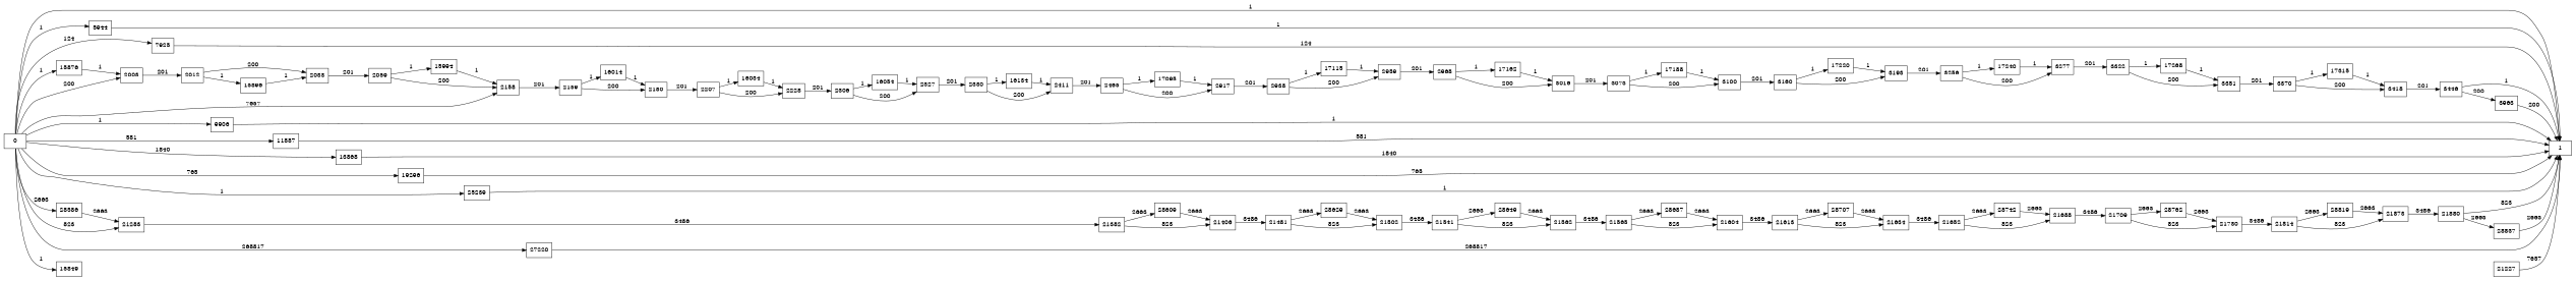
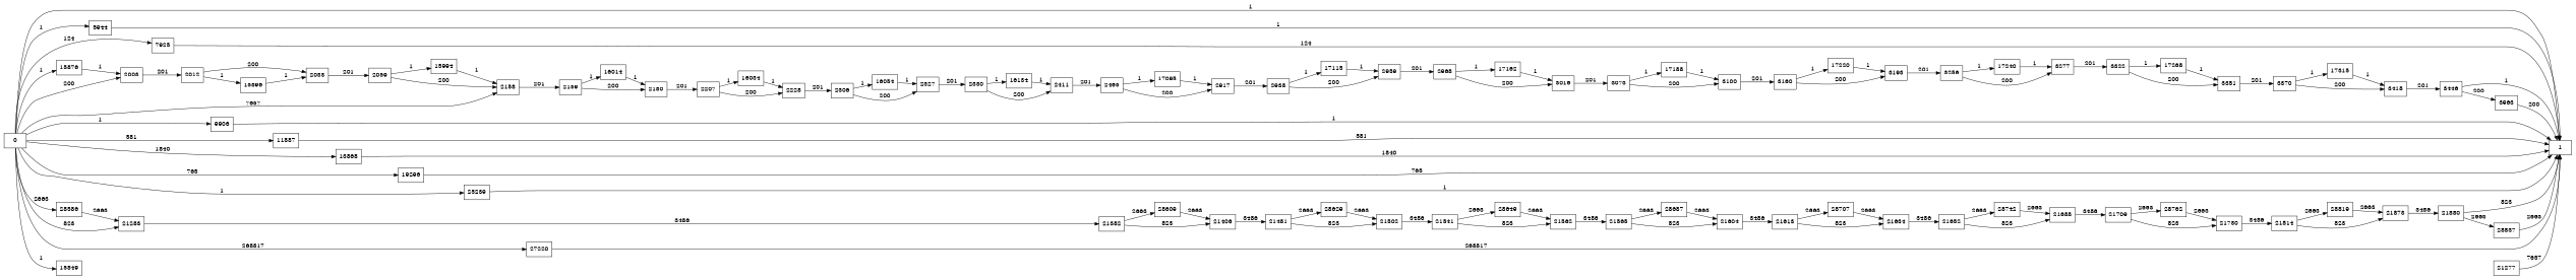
  digraph {
    rankdir=LR
    node [shape=rectangle]
    2003
    2012
    2033
    15896
    2059
    2158
    15994
    2159
    2180
    16014
    2207
    2228
    16034
    2306
    2327
    16054
    2330
    2411
    16134
    2465
    2917
    17095
    2938
    2959
    17115
    2968
    3016
    17162
    3073
    3100
    17188
    3160
    3193
    17220
    3256
    3277
    17240
    3322
    3351
    17268
    3370
    3418
    17315
    3446
    1
    3963
    5944
    7925
    9906
    11887
    13868
    15876
    19296
-   21277 [label=21227]
+   21277
    21283
    21382
    21406
    28609
    21481
    21502
    28629
    21541
    21562
    28649
    21565
    21604
    28687
    21613
    21634
    28707
    21652
    21688
    28742
    21709
    21730
    28762
    21814
    21873
    28819
    21880
    28837
    25239
    27220
    28586
    0
    15849
    2003 -> 2012 [label=201]
    2012 -> 2033 [label=200]
    2012 -> 15896 [label=1]
    2033 -> 2059 [label=201]
    15896 -> 2033 [label=1]
    2059 -> 2158 [label=200]
    2059 -> 15994 [label=1]
    2158 -> 2159 [label=201]
    15994 -> 2158 [label=1]
    2159 -> 2180 [label=200]
    2159 -> 16014 [label=1]
    2180 -> 2207 [label=201]
    16014 -> 2180 [label=1]
    2207 -> 2228 [label=200]
    2207 -> 16034 [label=1]
    2228 -> 2306 [label=201]
    16034 -> 2228 [label=1]
    2306 -> 2327 [label=200]
    2306 -> 16054 [label=1]
    2327 -> 2330 [label=201]
    16054 -> 2327 [label=1]
    2330 -> 2411 [label=200]
    2330 -> 16134 [label=1]
    2411 -> 2465 [label=201]
    16134 -> 2411 [label=1]
    2465 -> 2917 [label=200]
    2465 -> 17095 [label=1]
    2917 -> 2938 [label=201]
    17095 -> 2917 [label=1]
    2938 -> 2959 [label=200]
    2938 -> 17115 [label=1]
    2959 -> 2968 [label=201]
    17115 -> 2959 [label=1]
    2968 -> 3016 [label=200]
    2968 -> 17162 [label=1]
    3016 -> 3073 [label=201]
    17162 -> 3016 [label=1]
    3073 -> 3100 [label=200]
    3073 -> 17188 [label=1]
    3100 -> 3160 [label=201]
    17188 -> 3100 [label=1]
    3160 -> 3193 [label=200]
    3160 -> 17220 [label=1]
    3193 -> 3256 [label=201]
    17220 -> 3193 [label=1]
    3256 -> 3277 [label=200]
    3256 -> 17240 [label=1]
    3277 -> 3322 [label=201]
    17240 -> 3277 [label=1]
    3322 -> 3351 [label=200]
    3322 -> 17268 [label=1]
    3351 -> 3370 [label=201]
    17268 -> 3351 [label=1]
    3370 -> 3418 [label=200]
    3370 -> 17315 [label=1]
    3418 -> 3446 [label=201]
    17315 -> 3418 [label=1]
    3446 -> 1 [label=1]
    3446 -> 3963 [label=200]
    3963 -> 1 [label=200]
    5944 -> 1 [label=1]
    7925 -> 1 [label=124]
    9906 -> 1 [label=1]
    11887 -> 1 [label=581]
    13868 -> 1 [label=1840]
    15876 -> 2003 [label=1]
    19296 -> 1 [label=765]
    21277 -> 1 [label=7657]
    21283 -> 21382 [label=3486]
    21382 -> 21406 [label=823]
    21382 -> 28609 [label=2663]
    21406 -> 21481 [label=3486]
    28609 -> 21406 [label=2663]
    21481 -> 21502 [label=823]
    21481 -> 28629 [label=2663]
    21502 -> 21541 [label=3486]
    28629 -> 21502 [label=2663]
    21541 -> 21562 [label=823]
    21541 -> 28649 [label=2663]
    21562 -> 21565 [label=3486]
    28649 -> 21562 [label=2663]
    21565 -> 21604 [label=823]
    21565 -> 28687 [label=2663]
    21604 -> 21613 [label=3486]
    28687 -> 21604 [label=2663]
    21613 -> 21634 [label=823]
    21613 -> 28707 [label=2663]
    21634 -> 21652 [label=3486]
    28707 -> 21634 [label=2663]
    21652 -> 21688 [label=823]
    21652 -> 28742 [label=2663]
    21688 -> 21709 [label=3486]
    28742 -> 21688 [label=2663]
    21709 -> 21730 [label=823]
    21709 -> 28762 [label=2663]
    21730 -> 21814 [label=3486]
    28762 -> 21730 [label=2663]
    21814 -> 21873 [label=823]
    21814 -> 28819 [label=2663]
    21873 -> 21880 [label=3486]
    28819 -> 21873 [label=2663]
    21880 -> 1 [label=823]
    21880 -> 28837 [label=2663]
    28837 -> 1 [label=2663]
    25239 -> 1 [label=1]
    27220 -> 1 [label=268817]
    28586 -> 21283 [label=2663]
    0 -> 2003 [label=200]
    0 -> 2158 [label=7657]
    0 -> 1 [label=1]
    0 -> 5944 [label=1]
    0 -> 7925 [label=124]
    0 -> 9906 [label=1]
    0 -> 11887 [label=581]
    0 -> 13868 [label=1840]
    0 -> 15876 [label=1]
    0 -> 19296 [label=765]
    0 -> 21283 [label=823]
    0 -> 25239 [label=1]
    0 -> 27220 [label=268817]
    0 -> 28586 [label=2663]
    0 -> 15849 [label=1]
  }
